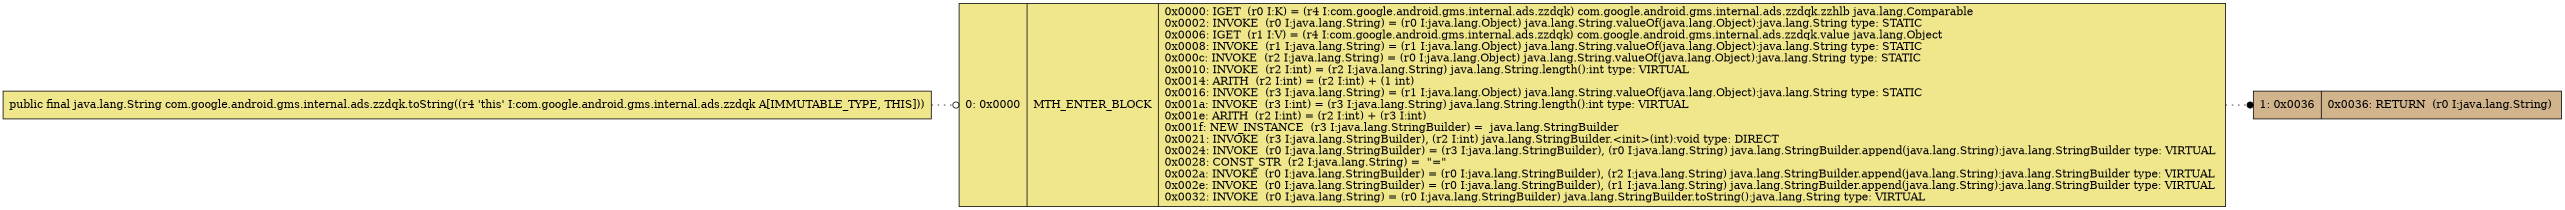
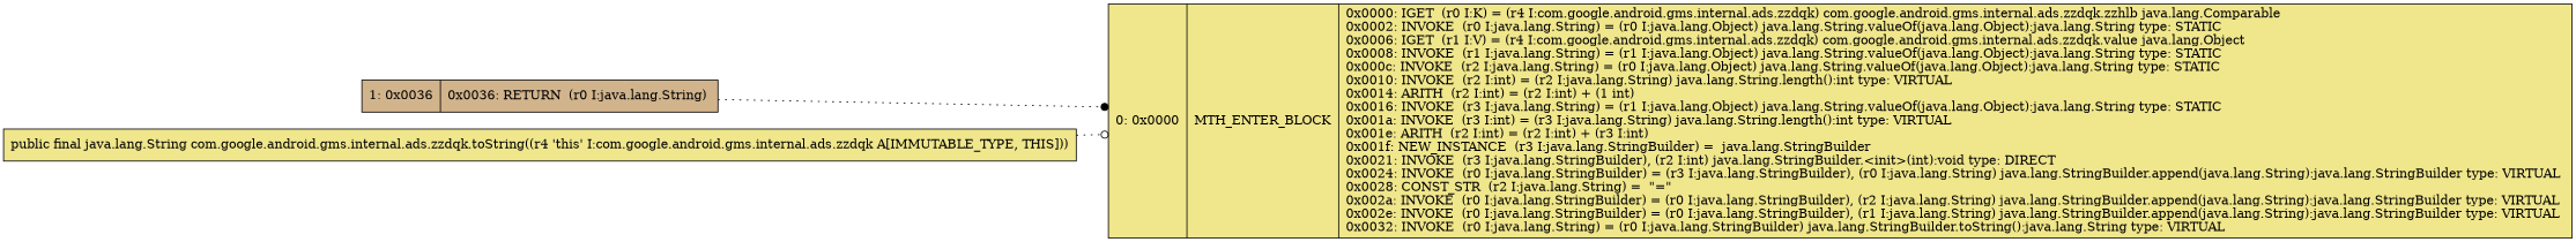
  digraph {
    rankdir=LR
    node [shape=record style=filled fillcolor=khaki]
    edge [style=dotted]
    n1 [label="{0\:\ 0x0000|MTH_ENTER_BLOCK\l|0x0000: IGET  (r0 I:K) = (r4 I:com.google.android.gms.internal.ads.zzdqk) com.google.android.gms.internal.ads.zzdqk.zzhlb java.lang.Comparable \l0x0002: INVOKE  (r0 I:java.lang.String) = (r0 I:java.lang.Object) java.lang.String.valueOf(java.lang.Object):java.lang.String type: STATIC \l0x0006: IGET  (r1 I:V) = (r4 I:com.google.android.gms.internal.ads.zzdqk) com.google.android.gms.internal.ads.zzdqk.value java.lang.Object \l0x0008: INVOKE  (r1 I:java.lang.String) = (r1 I:java.lang.Object) java.lang.String.valueOf(java.lang.Object):java.lang.String type: STATIC \l0x000c: INVOKE  (r2 I:java.lang.String) = (r0 I:java.lang.Object) java.lang.String.valueOf(java.lang.Object):java.lang.String type: STATIC \l0x0010: INVOKE  (r2 I:int) = (r2 I:java.lang.String) java.lang.String.length():int type: VIRTUAL \l0x0014: ARITH  (r2 I:int) = (r2 I:int) + (1 int) \l0x0016: INVOKE  (r3 I:java.lang.String) = (r1 I:java.lang.Object) java.lang.String.valueOf(java.lang.Object):java.lang.String type: STATIC \l0x001a: INVOKE  (r3 I:int) = (r3 I:java.lang.String) java.lang.String.length():int type: VIRTUAL \l0x001e: ARITH  (r2 I:int) = (r2 I:int) + (r3 I:int) \l0x001f: NEW_INSTANCE  (r3 I:java.lang.StringBuilder) =  java.lang.StringBuilder \l0x0021: INVOKE  (r3 I:java.lang.StringBuilder), (r2 I:int) java.lang.StringBuilder.\<init\>(int):void type: DIRECT \l0x0024: INVOKE  (r0 I:java.lang.StringBuilder) = (r3 I:java.lang.StringBuilder), (r0 I:java.lang.String) java.lang.StringBuilder.append(java.lang.String):java.lang.StringBuilder type: VIRTUAL \l0x0028: CONST_STR  (r2 I:java.lang.String) =  \"=\" \l0x002a: INVOKE  (r0 I:java.lang.StringBuilder) = (r0 I:java.lang.StringBuilder), (r2 I:java.lang.String) java.lang.StringBuilder.append(java.lang.String):java.lang.StringBuilder type: VIRTUAL \l0x002e: INVOKE  (r0 I:java.lang.StringBuilder) = (r0 I:java.lang.StringBuilder), (r1 I:java.lang.String) java.lang.StringBuilder.append(java.lang.String):java.lang.StringBuilder type: VIRTUAL \l0x0032: INVOKE  (r0 I:java.lang.String) = (r0 I:java.lang.StringBuilder) java.lang.StringBuilder.toString():java.lang.String type: VIRTUAL \l}"]
    n2 [label="{1\:\ 0x0036|0x0036: RETURN  (r0 I:java.lang.String) \l}" fillcolor=tan]
    n3 [label="{public final java.lang.String com.google.android.gms.internal.ads.zzdqk.toString((r4 'this' I:com.google.android.gms.internal.ads.zzdqk A[IMMUTABLE_TYPE, THIS])) }"]
-   n1 -> n2 [arrowhead=dot]
+   n2 -> n1 [arrowhead=dot]
    n3 -> n1 [arrowhead=odot]
  }
